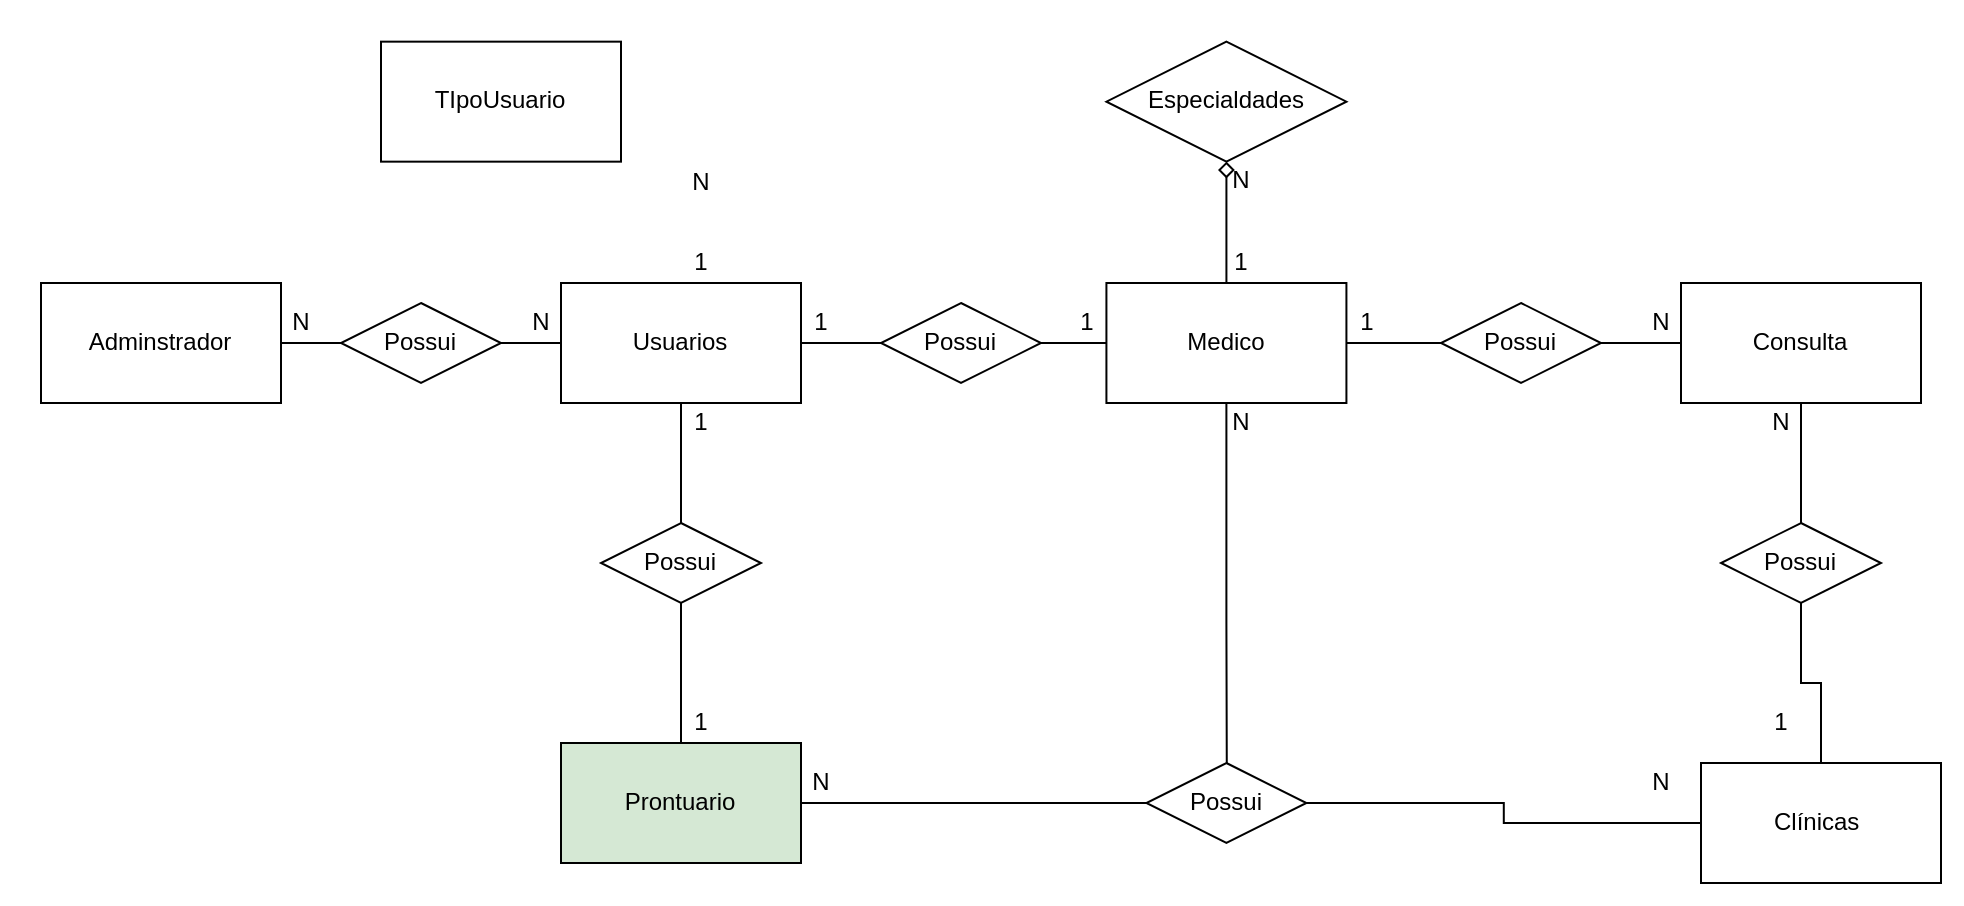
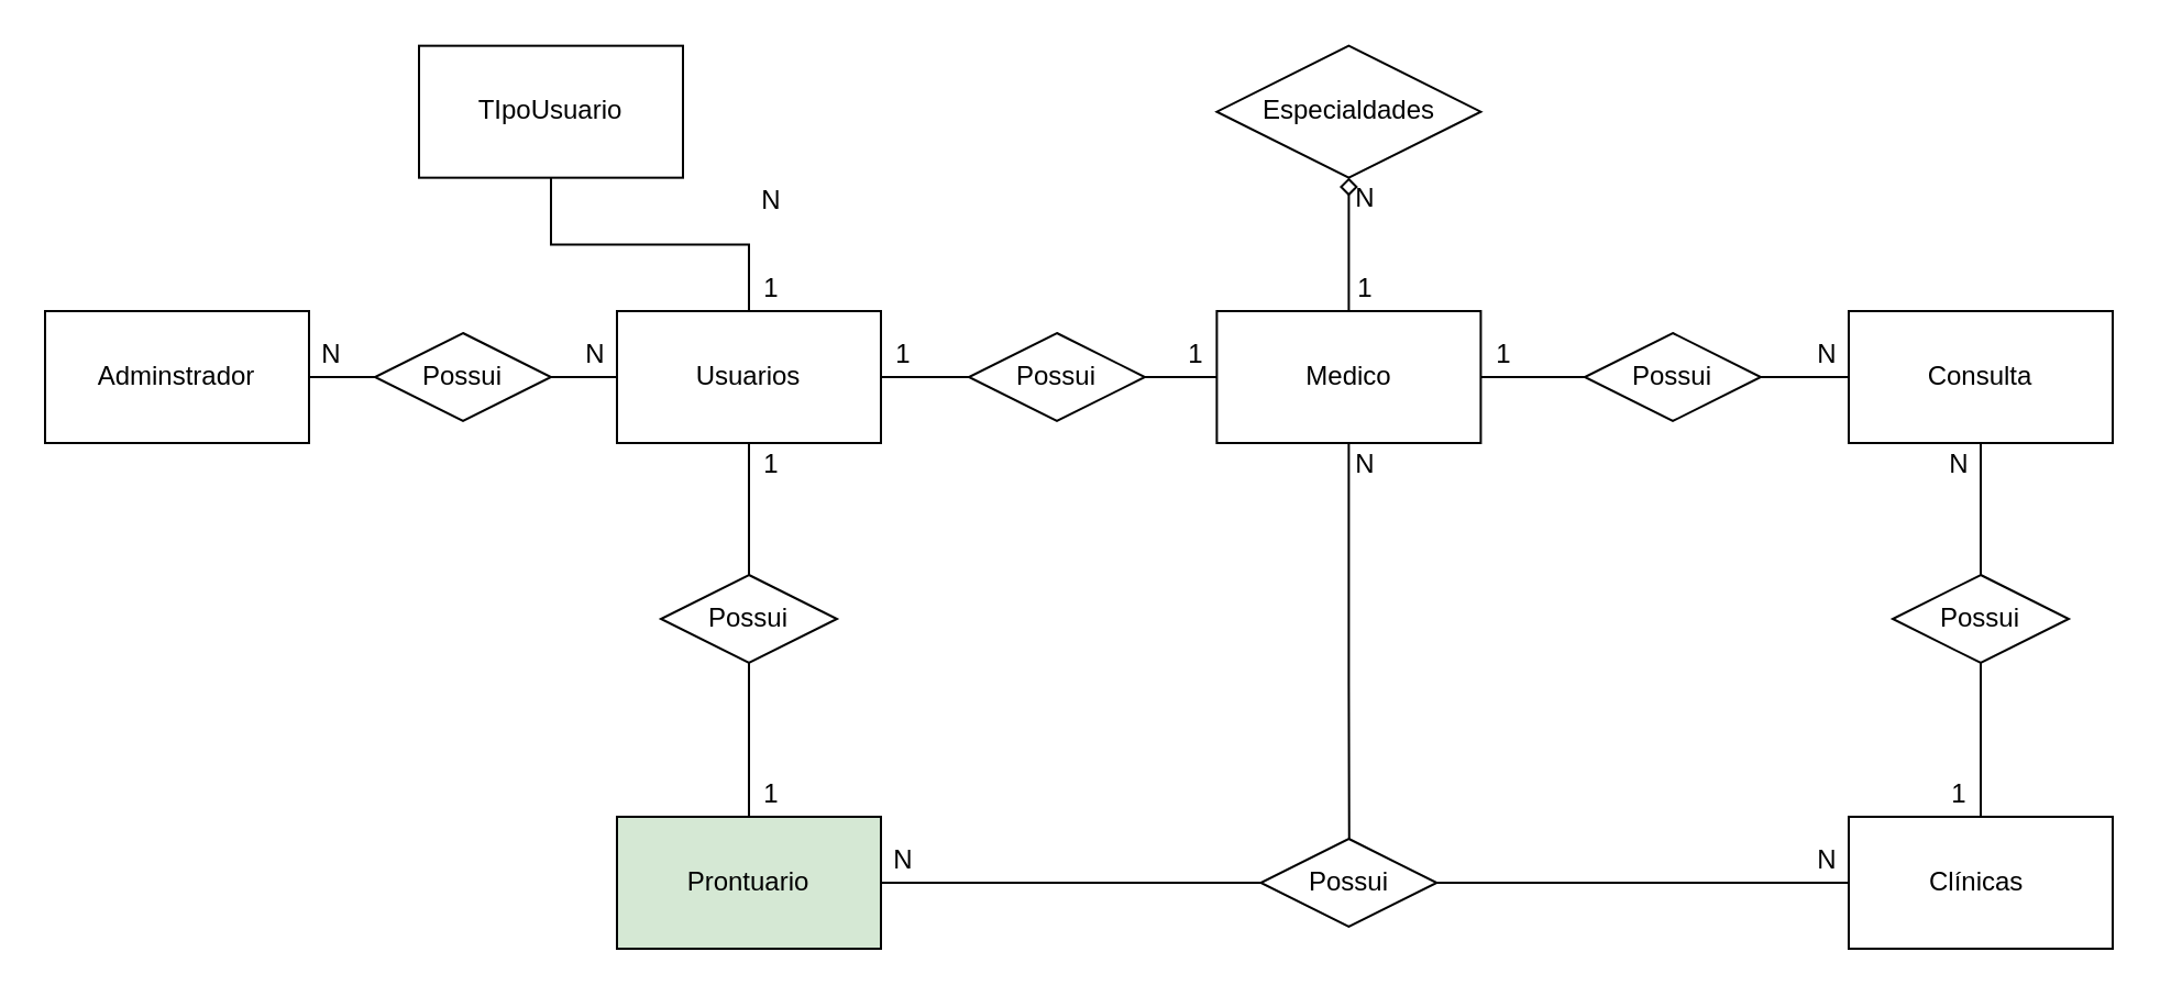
  <mxCell id="0" />
  <mxCell id="1" parent="0" />
  <mxCell id="2" style="edgeStyle=orthogonalEdgeStyle;rounded=0;orthogonalLoop=1;jettySize=auto;html=1;entryX=0.5;entryY=1;entryDx=0;entryDy=0;endArrow=none;endFill=0;" edge="1" parent="1" source="3" target="16"><mxGeometry relative="1" as="geometry" /></mxCell>
- <mxCell id="3" value="Clínicas&amp;nbsp;" style="rounded=0;whiteSpace=wrap;html=1;" parent="1" vertex="1"><mxGeometry x="850" y="381" width="120" height="60" as="geometry" /></mxCell>
+ <mxCell id="3" value="Clínicas&amp;nbsp;" style="rounded=0;whiteSpace=wrap;html=1;" parent="1" vertex="1"><mxGeometry x="840" y="371" width="120" height="60" as="geometry" /></mxCell>
  <mxCell id="4" style="edgeStyle=orthogonalEdgeStyle;rounded=0;orthogonalLoop=1;jettySize=auto;html=1;endArrow=none;endFill=0;" parent="1" source="23" target="10" edge="1"><mxGeometry relative="1" as="geometry" /></mxCell>
+ <mxCell id="5" style="edgeStyle=orthogonalEdgeStyle;rounded=0;orthogonalLoop=1;jettySize=auto;html=1;entryX=0.5;entryY=1;entryDx=0;entryDy=0;endArrow=none;endFill=0;" edge="1" parent="1" source="6" target="36"><mxGeometry relative="1" as="geometry" /></mxCell>
  <mxCell id="6" value="Usuarios" style="rounded=0;whiteSpace=wrap;html=1;" parent="1" vertex="1"><mxGeometry x="280" y="141" width="120" height="60" as="geometry" /></mxCell>
  <mxCell id="7" style="edgeStyle=orthogonalEdgeStyle;rounded=0;orthogonalLoop=1;jettySize=auto;html=1;endArrow=none;endFill=0;" parent="1" source="16" edge="1"><mxGeometry relative="1" as="geometry"><mxPoint x="900" y="201" as="targetPoint" /></mxGeometry></mxCell>
  <mxCell id="8" style="edgeStyle=orthogonalEdgeStyle;rounded=0;orthogonalLoop=1;jettySize=auto;html=1;entryX=0.5;entryY=1;entryDx=0;entryDy=0;endArrow=none;endFill=0;" parent="1" source="9" target="18" edge="1"><mxGeometry relative="1" as="geometry" /></mxCell>
  <mxCell id="9" value="Prontuario" style="rounded=0;whiteSpace=wrap;html=1;fillColor=#d5e8d4;" parent="1" vertex="1"><mxGeometry x="280" y="371" width="120" height="60" as="geometry" /></mxCell>
  <mxCell id="10" value="Adminstrador" style="rounded=0;whiteSpace=wrap;html=1;" parent="1" vertex="1"><mxGeometry x="20" y="141" width="120" height="60" as="geometry" /></mxCell>
  <mxCell id="11" style="edgeStyle=orthogonalEdgeStyle;rounded=0;orthogonalLoop=1;jettySize=auto;html=1;entryX=0;entryY=0.5;entryDx=0;entryDy=0;endArrow=none;endFill=0;" parent="1" source="14" edge="1"><mxGeometry relative="1" as="geometry"><mxPoint x="840" y="171" as="targetPoint" /></mxGeometry></mxCell>
  <mxCell id="12" style="edgeStyle=orthogonalEdgeStyle;rounded=0;orthogonalLoop=1;jettySize=auto;html=1;entryX=1;entryY=0.5;entryDx=0;entryDy=0;endArrow=none;endFill=0;" parent="1" source="20" target="6" edge="1"><mxGeometry relative="1" as="geometry" /></mxCell>
  <mxCell id="13" style="edgeStyle=orthogonalEdgeStyle;rounded=0;orthogonalLoop=1;jettySize=auto;html=1;entryX=0.5;entryY=1;entryDx=0;entryDy=0;endArrow=diamond;endFill=0;" edge="1" parent="1" source="14" target="29"><mxGeometry relative="1" as="geometry" /></mxCell>
  <mxCell id="14" value="Medico" style="rounded=0;whiteSpace=wrap;html=1;" parent="1" vertex="1"><mxGeometry x="552.71" y="141" width="120" height="60" as="geometry" /></mxCell>
  <mxCell id="15" value="" style="edgeStyle=orthogonalEdgeStyle;rounded=0;orthogonalLoop=1;jettySize=auto;html=1;endArrow=none;endFill=0;" parent="1" source="14" edge="1"><mxGeometry relative="1" as="geometry"><mxPoint x="612.71" y="141" as="sourcePoint" /><mxPoint x="613" y="421" as="targetPoint" /></mxGeometry></mxCell>
  <mxCell id="16" value="Possui" style="rhombus;whiteSpace=wrap;html=1;" parent="1" vertex="1"><mxGeometry x="860" y="261" width="80" height="40" as="geometry" /></mxCell>
  <mxCell id="17" style="edgeStyle=orthogonalEdgeStyle;rounded=0;orthogonalLoop=1;jettySize=auto;html=1;endArrow=none;endFill=0;" parent="1" source="28" target="16" edge="1"><mxGeometry relative="1" as="geometry"><mxPoint x="672.71" y="331" as="sourcePoint" /><mxPoint x="900" y="201" as="targetPoint" /></mxGeometry></mxCell>
  <mxCell id="18" value="Possui" style="rhombus;whiteSpace=wrap;html=1;" parent="1" vertex="1"><mxGeometry x="300" y="261" width="80" height="40" as="geometry" /></mxCell>
  <mxCell id="19" style="edgeStyle=orthogonalEdgeStyle;rounded=0;orthogonalLoop=1;jettySize=auto;html=1;endArrow=none;endFill=0;" parent="1" source="6" target="18" edge="1"><mxGeometry relative="1" as="geometry"><mxPoint x="340" y="201" as="sourcePoint" /><mxPoint x="552.71" y="331" as="targetPoint" /><Array as="points" /></mxGeometry></mxCell>
  <mxCell id="20" value="Possui" style="rhombus;whiteSpace=wrap;html=1;" parent="1" vertex="1"><mxGeometry x="440" y="151" width="80" height="40" as="geometry" /></mxCell>
  <mxCell id="21" style="edgeStyle=orthogonalEdgeStyle;rounded=0;orthogonalLoop=1;jettySize=auto;html=1;entryX=1;entryY=0.5;entryDx=0;entryDy=0;endArrow=none;endFill=0;" parent="1" source="14" target="20" edge="1"><mxGeometry relative="1" as="geometry"><mxPoint x="552.71" y="171" as="sourcePoint" /><mxPoint x="400" y="171" as="targetPoint" /></mxGeometry></mxCell>
  <mxCell id="22" value="Possui" style="rhombus;whiteSpace=wrap;html=1;" parent="1" vertex="1"><mxGeometry x="720" y="151" width="80" height="40" as="geometry" /></mxCell>
  <mxCell id="23" value="Possui" style="rhombus;whiteSpace=wrap;html=1;" parent="1" vertex="1"><mxGeometry x="170" y="151" width="80" height="40" as="geometry" /></mxCell>
  <mxCell id="24" style="edgeStyle=orthogonalEdgeStyle;rounded=0;orthogonalLoop=1;jettySize=auto;html=1;endArrow=none;endFill=0;" parent="1" source="6" target="23" edge="1"><mxGeometry relative="1" as="geometry"><mxPoint x="280" y="171" as="sourcePoint" /><mxPoint x="170" y="171" as="targetPoint" /></mxGeometry></mxCell>
  <mxCell id="25" style="edgeStyle=orthogonalEdgeStyle;rounded=0;orthogonalLoop=1;jettySize=auto;html=1;entryX=0;entryY=0.5;entryDx=0;entryDy=0;endArrow=none;endFill=0;" edge="1" parent="1" source="26" target="3"><mxGeometry relative="1" as="geometry"><mxPoint x="824.66" y="404.5" as="targetPoint" /></mxGeometry></mxCell>
  <mxCell id="26" value="Possui" style="rhombus;whiteSpace=wrap;html=1;" parent="1" vertex="1"><mxGeometry x="572.71" y="381" width="80" height="40" as="geometry" /></mxCell>
  <mxCell id="27" style="edgeStyle=orthogonalEdgeStyle;rounded=0;orthogonalLoop=1;jettySize=auto;html=1;endArrow=none;endFill=0;" parent="1" source="9" target="26" edge="1"><mxGeometry relative="1" as="geometry"><mxPoint x="672.71" y="331" as="sourcePoint" /><mxPoint x="900" y="271" as="targetPoint" /></mxGeometry></mxCell>
  <mxCell id="28" value="Consulta" style="rounded=0;whiteSpace=wrap;html=1;" parent="1" vertex="1"><mxGeometry x="840" y="141" width="120" height="60" as="geometry" /></mxCell>
  <mxCell id="29" value="Especialdades" style="rhombus;whiteSpace=wrap;html=1;" parent="1" vertex="1"><mxGeometry x="552.71" y="20.33" width="120" height="60" as="geometry" /></mxCell>
  <mxCell id="30" value="N" style="text;html=1;align=center;verticalAlign=middle;resizable=0;points=[];autosize=1;" parent="1" vertex="1"><mxGeometry x="260" y="151" width="20" height="20" as="geometry" /></mxCell>
  <mxCell id="31" value="N" style="text;html=1;align=center;verticalAlign=middle;resizable=0;points=[];autosize=1;" parent="1" vertex="1"><mxGeometry x="140" y="151" width="20" height="20" as="geometry" /></mxCell>
  <mxCell id="32" value="1" style="text;html=1;align=center;verticalAlign=middle;resizable=0;points=[];autosize=1;" parent="1" vertex="1"><mxGeometry x="672.71" y="151" width="20" height="20" as="geometry" /></mxCell>
  <mxCell id="33" value="1" style="text;html=1;align=center;verticalAlign=middle;resizable=0;points=[];autosize=1;" parent="1" vertex="1"><mxGeometry x="532.86" y="151" width="20" height="20" as="geometry" /></mxCell>
  <mxCell id="34" value="1" style="text;html=1;align=center;verticalAlign=middle;resizable=0;points=[];autosize=1;" parent="1" vertex="1"><mxGeometry x="400" y="151" width="20" height="20" as="geometry" /></mxCell>
  <mxCell id="35" value="1" style="text;html=1;align=center;verticalAlign=middle;resizable=0;points=[];autosize=1;" parent="1" vertex="1"><mxGeometry x="340" y="201" width="20" height="20" as="geometry" /></mxCell>
  <mxCell id="36" value="TIpoUsuario" style="rounded=0;whiteSpace=wrap;html=1;" vertex="1" parent="1"><mxGeometry x="190" y="20.33" width="120" height="60" as="geometry" /></mxCell>
  <mxCell id="37" value="1" style="text;html=1;align=center;verticalAlign=middle;resizable=0;points=[];autosize=1;" vertex="1" parent="1"><mxGeometry x="610" y="121" width="20" height="20" as="geometry" /></mxCell>
  <mxCell id="38" value="N" style="text;html=1;align=center;verticalAlign=middle;resizable=0;points=[];autosize=1;" vertex="1" parent="1"><mxGeometry x="610" y="80.33" width="20" height="20" as="geometry" /></mxCell>
  <mxCell id="39" value="1" style="text;html=1;align=center;verticalAlign=middle;resizable=0;points=[];autosize=1;" vertex="1" parent="1"><mxGeometry x="340" y="351" width="20" height="20" as="geometry" /></mxCell>
  <mxCell id="40" value="1" style="text;html=1;align=center;verticalAlign=middle;resizable=0;points=[];autosize=1;" vertex="1" parent="1"><mxGeometry x="880" y="351" width="20" height="20" as="geometry" /></mxCell>
  <mxCell id="41" value="N" style="text;html=1;align=center;verticalAlign=middle;resizable=0;points=[];autosize=1;" vertex="1" parent="1"><mxGeometry x="880" y="201" width="20" height="20" as="geometry" /></mxCell>
  <mxCell id="42" value="N" style="text;html=1;align=center;verticalAlign=middle;resizable=0;points=[];autosize=1;" vertex="1" parent="1"><mxGeometry x="820" y="151" width="20" height="20" as="geometry" /></mxCell>
  <mxCell id="43" value="N" style="text;html=1;align=center;verticalAlign=middle;resizable=0;points=[];autosize=1;" vertex="1" parent="1"><mxGeometry x="820" y="381" width="20" height="20" as="geometry" /></mxCell>
  <mxCell id="44" value="N" style="text;html=1;align=center;verticalAlign=middle;resizable=0;points=[];autosize=1;" vertex="1" parent="1"><mxGeometry x="610" y="201" width="20" height="20" as="geometry" /></mxCell>
  <mxCell id="45" value="N" style="text;html=1;align=center;verticalAlign=middle;resizable=0;points=[];autosize=1;" vertex="1" parent="1"><mxGeometry x="400" y="381" width="20" height="20" as="geometry" /></mxCell>
  <mxCell id="46" value="1" style="text;html=1;align=center;verticalAlign=middle;resizable=0;points=[];autosize=1;" vertex="1" parent="1"><mxGeometry x="340" y="121" width="20" height="20" as="geometry" /></mxCell>
  <mxCell id="47" value="N" style="text;html=1;align=center;verticalAlign=middle;resizable=0;points=[];autosize=1;" vertex="1" parent="1"><mxGeometry x="340" y="80.5" width="20" height="20" as="geometry" /></mxCell>
